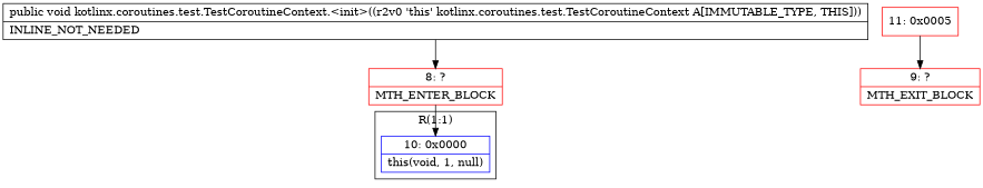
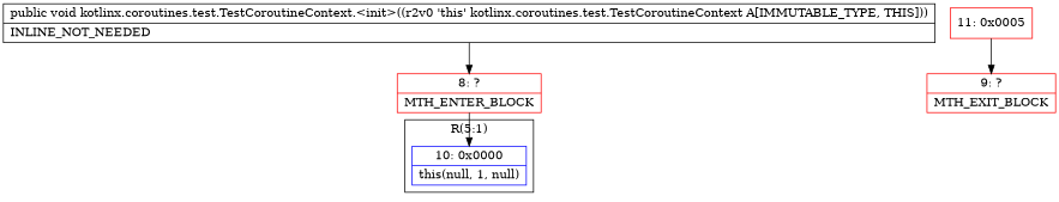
  digraph {
    node [color=red shape=record]
-   n1 [color=blue label="{10\:\ 0x0000|this(void, 1, null)\l}"]
+   n1 [color=blue label="{10\:\ 0x0000|this(null, 1, null)\l}"]
    n2 [label="{11\:\ 0x0005}"]
    n3 [label="{9\:\ ?|MTH_EXIT_BLOCK\l}"]
    n4 [label="{8\:\ ?|MTH_ENTER_BLOCK\l}"]
    n5 [label="{public void kotlinx.coroutines.test.TestCoroutineContext.\<init\>((r2v0 'this' kotlinx.coroutines.test.TestCoroutineContext A[IMMUTABLE_TYPE, THIS]))  | INLINE_NOT_NEEDED\l}" color=""]
    subgraph cluster_1 {
-     label="R(1:1)"
+     label="R(5:1)"
      n1
    }
    n2 -> n3
    n4 -> n1
    n5 -> n4
  }
